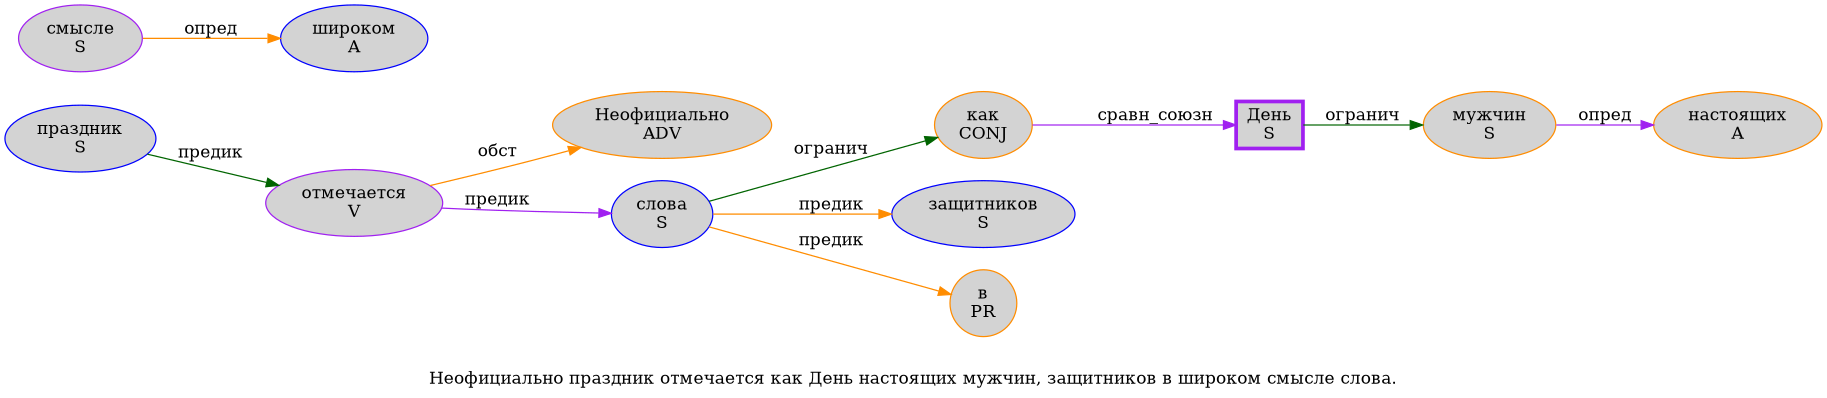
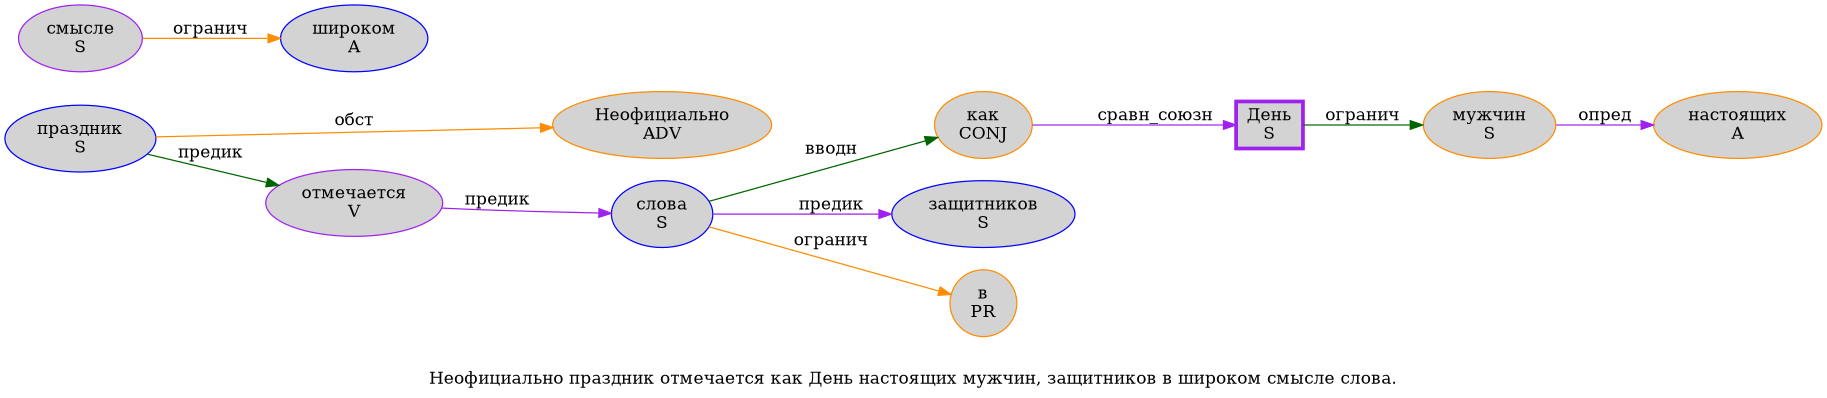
  digraph {
    label="Неофициально праздник отмечается как День настоящих мужчин, защитников в широком смысле слова."
    rankdir=LR
    node [color=darkorange fillcolor=lightgray penwidth=1 shape=ellipse style=filled]
    edge [color=darkorange]
    n1 [label="Неофициально\nADV"]
    n2 [color=blue label="праздник\nS"]
    n3 [color=purple label="отмечается\nV"]
    n4 [color=blue label="слова\nS"]
    n5 [label="как\nCONJ"]
    n6 [color=blue label="защитников\nS"]
    n7 [label="в\nPR"]
    n8 [color=purple label="День\nS" penwidth=3 shape=box]
    n9 [label="мужчин\nS"]
    n10 [label="настоящих\nA"]
    n11 [color=purple label="смысле\nS"]
    n12 [color=blue label="широком\nA"]
    n2 -> n3 [color=darkgreen label="предик"]
-   n3 -> n1 [label="обст"]
+   n2 -> n1 [label="обст"]
    n3 -> n4 [color=purple label="предик"]
-   n4 -> n5 [color=darkgreen label="огранич"]
-   n4 -> n6 [label="предик"]
-   n4 -> n7 [label="предик"]
+   n4 -> n5 [color=darkgreen label="вводн"]
+   n4 -> n6 [color=purple label="предик"]
+   n4 -> n7 [label="огранич"]
    n5 -> n8 [color=purple label="сравн_союзн"]
    n8 -> n9 [color=darkgreen label="огранич"]
    n9 -> n10 [color=purple label="опред"]
-   n11 -> n12 [label="опред"]
+   n11 -> n12 [label="огранич"]
  }
